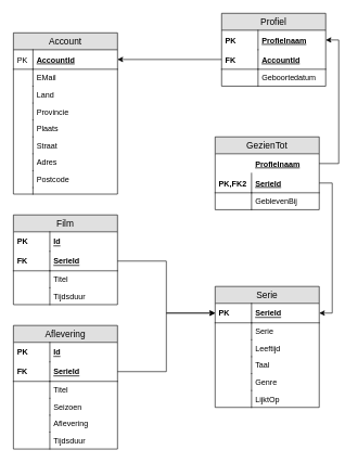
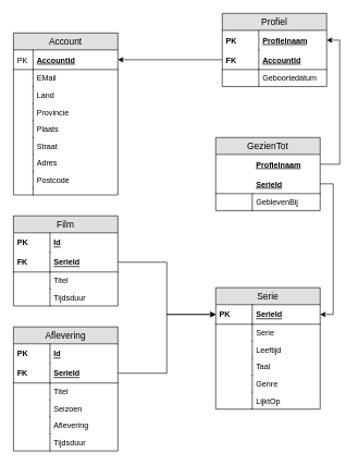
  <mxCell id="0" />
  <mxCell id="1" parent="0" />
  <mxCell id="2" value="Film" style="swimlane;fontStyle=0;childLayout=stackLayout;horizontal=1;startSize=26;fillColor=#e0e0e0;horizontalStack=0;resizeParent=1;resizeParentMax=0;resizeLast=0;collapsible=1;marginBottom=0;swimlaneFillColor=#ffffff;align=center;fontSize=14;" parent="1" vertex="1"><mxGeometry x="20" y="330" width="160" height="138" as="geometry" /></mxCell>
  <mxCell id="3" value="Id" style="shape=partialRectangle;top=0;left=0;right=0;bottom=0;align=left;verticalAlign=middle;fillColor=none;spacingLeft=60;spacingRight=4;overflow=hidden;rotatable=0;points=[[0,0.5],[1,0.5]];portConstraint=eastwest;dropTarget=0;fontStyle=5;fontSize=12;" parent="2" vertex="1"><mxGeometry y="26" width="160" height="30" as="geometry" /></mxCell>
  <mxCell id="4" value="PK" style="shape=partialRectangle;fontStyle=1;top=0;left=0;bottom=0;fillColor=none;align=left;verticalAlign=middle;spacingLeft=4;spacingRight=4;overflow=hidden;rotatable=0;points=[];portConstraint=eastwest;part=1;fontSize=12;" parent="3" vertex="1" connectable="0"><mxGeometry width="56" height="30" as="geometry" /></mxCell>
  <mxCell id="5" value="SerieId" style="shape=partialRectangle;top=0;left=0;right=0;bottom=1;align=left;verticalAlign=middle;fillColor=none;spacingLeft=60;spacingRight=4;overflow=hidden;rotatable=0;points=[[0,0.5],[1,0.5]];portConstraint=eastwest;dropTarget=0;fontStyle=5;fontSize=12;" parent="2" vertex="1"><mxGeometry y="56" width="160" height="30" as="geometry" /></mxCell>
  <mxCell id="6" value="FK" style="shape=partialRectangle;fontStyle=1;top=0;left=0;bottom=0;fillColor=none;align=left;verticalAlign=middle;spacingLeft=4;spacingRight=4;overflow=hidden;rotatable=0;points=[];portConstraint=eastwest;part=1;fontSize=12;" parent="5" vertex="1" connectable="0"><mxGeometry width="56" height="30" as="geometry" /></mxCell>
  <mxCell id="7" value="Titel" style="shape=partialRectangle;top=0;left=0;right=0;bottom=0;align=left;verticalAlign=top;fillColor=none;spacingLeft=60;spacingRight=4;overflow=hidden;rotatable=0;points=[[0,0.5],[1,0.5]];portConstraint=eastwest;dropTarget=0;fontSize=12;" parent="2" vertex="1"><mxGeometry y="86" width="160" height="26" as="geometry" /></mxCell>
  <mxCell id="8" value="" style="shape=partialRectangle;top=0;left=0;bottom=0;fillColor=none;align=left;verticalAlign=top;spacingLeft=4;spacingRight=4;overflow=hidden;rotatable=0;points=[];portConstraint=eastwest;part=1;fontSize=12;" parent="7" vertex="1" connectable="0"><mxGeometry width="56" height="26" as="geometry" /></mxCell>
  <mxCell id="9" value="Tijdsduur" style="shape=partialRectangle;top=0;left=0;right=0;bottom=0;align=left;verticalAlign=top;fillColor=none;spacingLeft=60;spacingRight=4;overflow=hidden;rotatable=0;points=[[0,0.5],[1,0.5]];portConstraint=eastwest;dropTarget=0;fontSize=12;" parent="2" vertex="1"><mxGeometry y="112" width="160" height="26" as="geometry" /></mxCell>
  <mxCell id="10" value="" style="shape=partialRectangle;top=0;left=0;bottom=0;fillColor=none;align=left;verticalAlign=top;spacingLeft=4;spacingRight=4;overflow=hidden;rotatable=0;points=[];portConstraint=eastwest;part=1;fontSize=12;" parent="9" vertex="1" connectable="0"><mxGeometry width="56" height="26" as="geometry" /></mxCell>
  <mxCell id="11" value="Serie" style="swimlane;fontStyle=0;childLayout=stackLayout;horizontal=1;startSize=26;fillColor=#e0e0e0;horizontalStack=0;resizeParent=1;resizeParentMax=0;resizeLast=0;collapsible=1;marginBottom=0;swimlaneFillColor=#ffffff;align=center;fontSize=14;" parent="1" vertex="1"><mxGeometry x="330" y="440" width="160" height="186" as="geometry" /></mxCell>
  <mxCell id="12" value="SerieId" style="shape=partialRectangle;top=0;left=0;right=0;bottom=1;align=left;verticalAlign=middle;fillColor=none;spacingLeft=60;spacingRight=4;overflow=hidden;rotatable=0;points=[[0,0.5],[1,0.5]];portConstraint=eastwest;dropTarget=0;fontStyle=5;fontSize=12;" parent="11" vertex="1"><mxGeometry y="26" width="160" height="30" as="geometry" /></mxCell>
  <mxCell id="13" value="PK" style="shape=partialRectangle;fontStyle=1;top=0;left=0;bottom=0;fillColor=none;align=left;verticalAlign=middle;spacingLeft=4;spacingRight=4;overflow=hidden;rotatable=0;points=[];portConstraint=eastwest;part=1;fontSize=12;" parent="12" vertex="1" connectable="0"><mxGeometry width="56" height="30" as="geometry" /></mxCell>
  <mxCell id="14" value="Serie" style="shape=partialRectangle;top=0;left=0;right=0;bottom=0;align=left;verticalAlign=top;fillColor=none;spacingLeft=60;spacingRight=4;overflow=hidden;rotatable=0;points=[[0,0.5],[1,0.5]];portConstraint=eastwest;dropTarget=0;fontSize=12;" parent="11" vertex="1"><mxGeometry y="56" width="160" height="26" as="geometry" /></mxCell>
  <mxCell id="15" value="" style="shape=partialRectangle;top=0;left=0;bottom=0;fillColor=none;align=left;verticalAlign=top;spacingLeft=4;spacingRight=4;overflow=hidden;rotatable=0;points=[];portConstraint=eastwest;part=1;fontSize=12;" parent="14" vertex="1" connectable="0"><mxGeometry width="56" height="26" as="geometry" /></mxCell>
  <mxCell id="16" value="Leeftijd" style="shape=partialRectangle;top=0;left=0;right=0;bottom=0;align=left;verticalAlign=top;fillColor=none;spacingLeft=60;spacingRight=4;overflow=hidden;rotatable=0;points=[[0,0.5],[1,0.5]];portConstraint=eastwest;dropTarget=0;fontSize=12;" parent="11" vertex="1"><mxGeometry y="82" width="160" height="26" as="geometry" /></mxCell>
  <mxCell id="17" value="" style="shape=partialRectangle;top=0;left=0;bottom=0;fillColor=none;align=left;verticalAlign=top;spacingLeft=4;spacingRight=4;overflow=hidden;rotatable=0;points=[];portConstraint=eastwest;part=1;fontSize=12;" parent="16" vertex="1" connectable="0"><mxGeometry width="56" height="26" as="geometry" /></mxCell>
  <mxCell id="18" value="Taal" style="shape=partialRectangle;top=0;left=0;right=0;bottom=0;align=left;verticalAlign=top;fillColor=none;spacingLeft=60;spacingRight=4;overflow=hidden;rotatable=0;points=[[0,0.5],[1,0.5]];portConstraint=eastwest;dropTarget=0;fontSize=12;" parent="11" vertex="1"><mxGeometry y="108" width="160" height="26" as="geometry" /></mxCell>
  <mxCell id="19" value="" style="shape=partialRectangle;top=0;left=0;bottom=0;fillColor=none;align=left;verticalAlign=top;spacingLeft=4;spacingRight=4;overflow=hidden;rotatable=0;points=[];portConstraint=eastwest;part=1;fontSize=12;" parent="18" vertex="1" connectable="0"><mxGeometry width="56" height="26" as="geometry" /></mxCell>
  <mxCell id="20" value="Genre" style="shape=partialRectangle;top=0;left=0;right=0;bottom=0;align=left;verticalAlign=top;fillColor=none;spacingLeft=60;spacingRight=4;overflow=hidden;rotatable=0;points=[[0,0.5],[1,0.5]];portConstraint=eastwest;dropTarget=0;fontSize=12;" parent="11" vertex="1"><mxGeometry y="134" width="160" height="26" as="geometry" /></mxCell>
  <mxCell id="21" value="" style="shape=partialRectangle;top=0;left=0;bottom=0;fillColor=none;align=left;verticalAlign=top;spacingLeft=4;spacingRight=4;overflow=hidden;rotatable=0;points=[];portConstraint=eastwest;part=1;fontSize=12;" parent="20" vertex="1" connectable="0"><mxGeometry width="56" height="26" as="geometry" /></mxCell>
  <mxCell id="22" value="LijktOp" style="shape=partialRectangle;top=0;left=0;right=0;bottom=0;align=left;verticalAlign=top;fillColor=none;spacingLeft=60;spacingRight=4;overflow=hidden;rotatable=0;points=[[0,0.5],[1,0.5]];portConstraint=eastwest;dropTarget=0;fontSize=12;" parent="11" vertex="1"><mxGeometry y="160" width="160" height="26" as="geometry" /></mxCell>
  <mxCell id="23" value="" style="shape=partialRectangle;top=0;left=0;bottom=0;fillColor=none;align=left;verticalAlign=top;spacingLeft=4;spacingRight=4;overflow=hidden;rotatable=0;points=[];portConstraint=eastwest;part=1;fontSize=12;" parent="22" vertex="1" connectable="0"><mxGeometry width="56" height="26" as="geometry" /></mxCell>
  <mxCell id="24" value="Account" style="swimlane;fontStyle=0;childLayout=stackLayout;horizontal=1;startSize=26;fillColor=#e0e0e0;horizontalStack=0;resizeParent=1;resizeParentMax=0;resizeLast=0;collapsible=1;marginBottom=0;swimlaneFillColor=#ffffff;align=center;fontSize=14;" parent="1" vertex="1"><mxGeometry x="20" y="50" width="160" height="248" as="geometry" /></mxCell>
  <mxCell id="25" value="AccountId" style="shape=partialRectangle;top=0;left=0;right=0;bottom=1;align=left;verticalAlign=middle;fillColor=none;spacingLeft=34;spacingRight=4;overflow=hidden;rotatable=0;points=[[0,0.5],[1,0.5]];portConstraint=eastwest;dropTarget=0;fontStyle=5;fontSize=12;" parent="24" vertex="1"><mxGeometry y="26" width="160" height="30" as="geometry" /></mxCell>
  <mxCell id="26" value="PK" style="shape=partialRectangle;top=0;left=0;bottom=0;fillColor=none;align=left;verticalAlign=middle;spacingLeft=4;spacingRight=4;overflow=hidden;rotatable=0;points=[];portConstraint=eastwest;part=1;fontSize=12;" parent="25" vertex="1" connectable="0"><mxGeometry width="30" height="30" as="geometry" /></mxCell>
  <mxCell id="27" value="EMail" style="shape=partialRectangle;top=0;left=0;right=0;bottom=0;align=left;verticalAlign=top;fillColor=none;spacingLeft=34;spacingRight=4;overflow=hidden;rotatable=0;points=[[0,0.5],[1,0.5]];portConstraint=eastwest;dropTarget=0;fontSize=12;" parent="24" vertex="1"><mxGeometry y="56" width="160" height="26" as="geometry" /></mxCell>
  <mxCell id="28" value="" style="shape=partialRectangle;top=0;left=0;bottom=0;fillColor=none;align=left;verticalAlign=top;spacingLeft=4;spacingRight=4;overflow=hidden;rotatable=0;points=[];portConstraint=eastwest;part=1;fontSize=12;" parent="27" vertex="1" connectable="0"><mxGeometry width="30" height="26" as="geometry" /></mxCell>
  <mxCell id="29" value="Land" style="shape=partialRectangle;top=0;left=0;right=0;bottom=0;align=left;verticalAlign=top;fillColor=none;spacingLeft=34;spacingRight=4;overflow=hidden;rotatable=0;points=[[0,0.5],[1,0.5]];portConstraint=eastwest;dropTarget=0;fontSize=12;" parent="24" vertex="1"><mxGeometry y="82" width="160" height="26" as="geometry" /></mxCell>
  <mxCell id="30" value="" style="shape=partialRectangle;top=0;left=0;bottom=0;fillColor=none;align=left;verticalAlign=top;spacingLeft=4;spacingRight=4;overflow=hidden;rotatable=0;points=[];portConstraint=eastwest;part=1;fontSize=12;" parent="29" vertex="1" connectable="0"><mxGeometry width="30" height="26" as="geometry" /></mxCell>
  <mxCell id="31" value="Provincie" style="shape=partialRectangle;top=0;left=0;right=0;bottom=0;align=left;verticalAlign=top;fillColor=none;spacingLeft=34;spacingRight=4;overflow=hidden;rotatable=0;points=[[0,0.5],[1,0.5]];portConstraint=eastwest;dropTarget=0;fontSize=12;" parent="24" vertex="1"><mxGeometry y="108" width="160" height="26" as="geometry" /></mxCell>
  <mxCell id="32" value="" style="shape=partialRectangle;top=0;left=0;bottom=0;fillColor=none;align=left;verticalAlign=top;spacingLeft=4;spacingRight=4;overflow=hidden;rotatable=0;points=[];portConstraint=eastwest;part=1;fontSize=12;" parent="31" vertex="1" connectable="0"><mxGeometry width="30" height="26" as="geometry" /></mxCell>
  <mxCell id="33" value="Plaats" style="shape=partialRectangle;top=0;left=0;right=0;bottom=0;align=left;verticalAlign=top;fillColor=none;spacingLeft=34;spacingRight=4;overflow=hidden;rotatable=0;points=[[0,0.5],[1,0.5]];portConstraint=eastwest;dropTarget=0;fontSize=12;" parent="24" vertex="1"><mxGeometry y="134" width="160" height="26" as="geometry" /></mxCell>
  <mxCell id="34" value="" style="shape=partialRectangle;top=0;left=0;bottom=0;fillColor=none;align=left;verticalAlign=top;spacingLeft=4;spacingRight=4;overflow=hidden;rotatable=0;points=[];portConstraint=eastwest;part=1;fontSize=12;" parent="33" vertex="1" connectable="0"><mxGeometry width="30" height="26" as="geometry" /></mxCell>
  <mxCell id="35" value="Straat" style="shape=partialRectangle;top=0;left=0;right=0;bottom=0;align=left;verticalAlign=top;fillColor=none;spacingLeft=34;spacingRight=4;overflow=hidden;rotatable=0;points=[[0,0.5],[1,0.5]];portConstraint=eastwest;dropTarget=0;fontSize=12;" parent="24" vertex="1"><mxGeometry y="160" width="160" height="26" as="geometry" /></mxCell>
  <mxCell id="36" value="" style="shape=partialRectangle;top=0;left=0;bottom=0;fillColor=none;align=left;verticalAlign=top;spacingLeft=4;spacingRight=4;overflow=hidden;rotatable=0;points=[];portConstraint=eastwest;part=1;fontSize=12;" parent="35" vertex="1" connectable="0"><mxGeometry width="30" height="26" as="geometry" /></mxCell>
  <mxCell id="37" value="Adres" style="shape=partialRectangle;top=0;left=0;right=0;bottom=0;align=left;verticalAlign=top;fillColor=none;spacingLeft=34;spacingRight=4;overflow=hidden;rotatable=0;points=[[0,0.5],[1,0.5]];portConstraint=eastwest;dropTarget=0;fontSize=12;" parent="24" vertex="1"><mxGeometry y="186" width="160" height="26" as="geometry" /></mxCell>
  <mxCell id="38" value="" style="shape=partialRectangle;top=0;left=0;bottom=0;fillColor=none;align=left;verticalAlign=top;spacingLeft=4;spacingRight=4;overflow=hidden;rotatable=0;points=[];portConstraint=eastwest;part=1;fontSize=12;" parent="37" vertex="1" connectable="0"><mxGeometry width="30" height="26" as="geometry" /></mxCell>
  <mxCell id="39" value="Postcode" style="shape=partialRectangle;top=0;left=0;right=0;bottom=0;align=left;verticalAlign=top;fillColor=none;spacingLeft=34;spacingRight=4;overflow=hidden;rotatable=0;points=[[0,0.5],[1,0.5]];portConstraint=eastwest;dropTarget=0;fontSize=12;" parent="24" vertex="1"><mxGeometry y="212" width="160" height="26" as="geometry" /></mxCell>
  <mxCell id="40" value="" style="shape=partialRectangle;top=0;left=0;bottom=0;fillColor=none;align=left;verticalAlign=top;spacingLeft=4;spacingRight=4;overflow=hidden;rotatable=0;points=[];portConstraint=eastwest;part=1;fontSize=12;" parent="39" vertex="1" connectable="0"><mxGeometry width="30" height="26" as="geometry" /></mxCell>
  <mxCell id="41" value="" style="shape=partialRectangle;top=0;left=0;right=0;bottom=0;align=left;verticalAlign=top;fillColor=none;spacingLeft=34;spacingRight=4;overflow=hidden;rotatable=0;points=[[0,0.5],[1,0.5]];portConstraint=eastwest;dropTarget=0;fontSize=12;" parent="24" vertex="1"><mxGeometry y="238" width="160" height="10" as="geometry" /></mxCell>
  <mxCell id="42" value="" style="shape=partialRectangle;top=0;left=0;bottom=0;fillColor=none;align=left;verticalAlign=top;spacingLeft=4;spacingRight=4;overflow=hidden;rotatable=0;points=[];portConstraint=eastwest;part=1;fontSize=12;" parent="41" vertex="1" connectable="0"><mxGeometry width="30" height="10" as="geometry" /></mxCell>
  <mxCell id="43" value="Profiel" style="swimlane;fontStyle=0;childLayout=stackLayout;horizontal=1;startSize=26;fillColor=#e0e0e0;horizontalStack=0;resizeParent=1;resizeParentMax=0;resizeLast=0;collapsible=1;marginBottom=0;swimlaneFillColor=#ffffff;align=center;fontSize=14;" parent="1" vertex="1"><mxGeometry x="340" y="20" width="160" height="112" as="geometry" /></mxCell>
  <mxCell id="44" value="Profielnaam" style="shape=partialRectangle;top=0;left=0;right=0;bottom=0;align=left;verticalAlign=middle;fillColor=none;spacingLeft=60;spacingRight=4;overflow=hidden;rotatable=0;points=[[0,0.5],[1,0.5]];portConstraint=eastwest;dropTarget=0;fontStyle=5;fontSize=12;" parent="43" vertex="1"><mxGeometry y="26" width="160" height="30" as="geometry" /></mxCell>
  <mxCell id="45" value="PK" style="shape=partialRectangle;fontStyle=1;top=0;left=0;bottom=0;fillColor=none;align=left;verticalAlign=middle;spacingLeft=4;spacingRight=4;overflow=hidden;rotatable=0;points=[];portConstraint=eastwest;part=1;fontSize=12;" parent="44" vertex="1" connectable="0"><mxGeometry width="56" height="30" as="geometry" /></mxCell>
  <mxCell id="46" value="AccountId" style="shape=partialRectangle;top=0;left=0;right=0;bottom=1;align=left;verticalAlign=middle;fillColor=none;spacingLeft=60;spacingRight=4;overflow=hidden;rotatable=0;points=[[0,0.5],[1,0.5]];portConstraint=eastwest;dropTarget=0;fontStyle=5;fontSize=12;" parent="43" vertex="1"><mxGeometry y="56" width="160" height="30" as="geometry" /></mxCell>
  <mxCell id="47" value="FK" style="shape=partialRectangle;fontStyle=1;top=0;left=0;bottom=0;fillColor=none;align=left;verticalAlign=middle;spacingLeft=4;spacingRight=4;overflow=hidden;rotatable=0;points=[];portConstraint=eastwest;part=1;fontSize=12;" parent="46" vertex="1" connectable="0"><mxGeometry width="56" height="30" as="geometry" /></mxCell>
  <mxCell id="48" value="Geboortedatum" style="shape=partialRectangle;top=0;left=0;right=0;bottom=0;align=left;verticalAlign=top;fillColor=none;spacingLeft=60;spacingRight=4;overflow=hidden;rotatable=0;points=[[0,0.5],[1,0.5]];portConstraint=eastwest;dropTarget=0;fontSize=12;" parent="43" vertex="1"><mxGeometry y="86" width="160" height="26" as="geometry" /></mxCell>
  <mxCell id="49" value="" style="shape=partialRectangle;top=0;left=0;bottom=0;fillColor=none;align=left;verticalAlign=top;spacingLeft=4;spacingRight=4;overflow=hidden;rotatable=0;points=[];portConstraint=eastwest;part=1;fontSize=12;" parent="48" vertex="1" connectable="0"><mxGeometry width="56" height="26" as="geometry" /></mxCell>
  <mxCell id="50" value="Aflevering" style="swimlane;fontStyle=0;childLayout=stackLayout;horizontal=1;startSize=26;fillColor=#e0e0e0;horizontalStack=0;resizeParent=1;resizeParentMax=0;resizeLast=0;collapsible=1;marginBottom=0;swimlaneFillColor=#ffffff;align=center;fontSize=14;" parent="1" vertex="1"><mxGeometry x="20" y="500" width="160" height="190" as="geometry" /></mxCell>
  <mxCell id="51" value="Id" style="shape=partialRectangle;top=0;left=0;right=0;bottom=0;align=left;verticalAlign=middle;fillColor=none;spacingLeft=60;spacingRight=4;overflow=hidden;rotatable=0;points=[[0,0.5],[1,0.5]];portConstraint=eastwest;dropTarget=0;fontStyle=5;fontSize=12;" parent="50" vertex="1"><mxGeometry y="26" width="160" height="30" as="geometry" /></mxCell>
  <mxCell id="52" value="PK" style="shape=partialRectangle;fontStyle=1;top=0;left=0;bottom=0;fillColor=none;align=left;verticalAlign=middle;spacingLeft=4;spacingRight=4;overflow=hidden;rotatable=0;points=[];portConstraint=eastwest;part=1;fontSize=12;" parent="51" vertex="1" connectable="0"><mxGeometry width="56" height="30" as="geometry" /></mxCell>
  <mxCell id="53" value="SerieId" style="shape=partialRectangle;top=0;left=0;right=0;bottom=1;align=left;verticalAlign=middle;fillColor=none;spacingLeft=60;spacingRight=4;overflow=hidden;rotatable=0;points=[[0,0.5],[1,0.5]];portConstraint=eastwest;dropTarget=0;fontStyle=5;fontSize=12;" parent="50" vertex="1"><mxGeometry y="56" width="160" height="30" as="geometry" /></mxCell>
  <mxCell id="54" value="FK" style="shape=partialRectangle;fontStyle=1;top=0;left=0;bottom=0;fillColor=none;align=left;verticalAlign=middle;spacingLeft=4;spacingRight=4;overflow=hidden;rotatable=0;points=[];portConstraint=eastwest;part=1;fontSize=12;" parent="53" vertex="1" connectable="0"><mxGeometry width="56" height="30" as="geometry" /></mxCell>
  <mxCell id="55" value="Titel" style="shape=partialRectangle;top=0;left=0;right=0;bottom=0;align=left;verticalAlign=top;fillColor=none;spacingLeft=60;spacingRight=4;overflow=hidden;rotatable=0;points=[[0,0.5],[1,0.5]];portConstraint=eastwest;dropTarget=0;fontSize=12;" parent="50" vertex="1"><mxGeometry y="86" width="160" height="26" as="geometry" /></mxCell>
  <mxCell id="56" value="" style="shape=partialRectangle;top=0;left=0;bottom=0;fillColor=none;align=left;verticalAlign=top;spacingLeft=4;spacingRight=4;overflow=hidden;rotatable=0;points=[];portConstraint=eastwest;part=1;fontSize=12;" parent="55" vertex="1" connectable="0"><mxGeometry width="56" height="26" as="geometry" /></mxCell>
  <mxCell id="57" value="Seizoen" style="shape=partialRectangle;top=0;left=0;right=0;bottom=0;align=left;verticalAlign=top;fillColor=none;spacingLeft=60;spacingRight=4;overflow=hidden;rotatable=0;points=[[0,0.5],[1,0.5]];portConstraint=eastwest;dropTarget=0;fontSize=12;" parent="50" vertex="1"><mxGeometry y="112" width="160" height="26" as="geometry" /></mxCell>
  <mxCell id="58" value="" style="shape=partialRectangle;top=0;left=0;bottom=0;fillColor=none;align=left;verticalAlign=top;spacingLeft=4;spacingRight=4;overflow=hidden;rotatable=0;points=[];portConstraint=eastwest;part=1;fontSize=12;" parent="57" vertex="1" connectable="0"><mxGeometry width="56" height="26" as="geometry" /></mxCell>
  <mxCell id="59" value="Aflevering" style="shape=partialRectangle;top=0;left=0;right=0;bottom=0;align=left;verticalAlign=top;fillColor=none;spacingLeft=60;spacingRight=4;overflow=hidden;rotatable=0;points=[[0,0.5],[1,0.5]];portConstraint=eastwest;dropTarget=0;fontSize=12;" parent="50" vertex="1"><mxGeometry y="138" width="160" height="26" as="geometry" /></mxCell>
  <mxCell id="60" value="" style="shape=partialRectangle;top=0;left=0;bottom=0;fillColor=none;align=left;verticalAlign=top;spacingLeft=4;spacingRight=4;overflow=hidden;rotatable=0;points=[];portConstraint=eastwest;part=1;fontSize=12;" parent="59" vertex="1" connectable="0"><mxGeometry width="56" height="26" as="geometry" /></mxCell>
  <mxCell id="61" value="Tijdsduur" style="shape=partialRectangle;top=0;left=0;right=0;bottom=0;align=left;verticalAlign=top;fillColor=none;spacingLeft=60;spacingRight=4;overflow=hidden;rotatable=0;points=[[0,0.5],[1,0.5]];portConstraint=eastwest;dropTarget=0;fontSize=12;" parent="50" vertex="1"><mxGeometry y="164" width="160" height="26" as="geometry" /></mxCell>
  <mxCell id="62" value="" style="shape=partialRectangle;top=0;left=0;bottom=0;fillColor=none;align=left;verticalAlign=top;spacingLeft=4;spacingRight=4;overflow=hidden;rotatable=0;points=[];portConstraint=eastwest;part=1;fontSize=12;" parent="61" vertex="1" connectable="0"><mxGeometry width="56" height="26" as="geometry" /></mxCell>
  <mxCell id="63" value="GezienTot" style="swimlane;fontStyle=0;childLayout=stackLayout;horizontal=1;startSize=26;fillColor=#e0e0e0;horizontalStack=0;resizeParent=1;resizeParentMax=0;resizeLast=0;collapsible=1;marginBottom=0;swimlaneFillColor=#ffffff;align=center;fontSize=14;" parent="1" vertex="1"><mxGeometry x="330" y="210" width="160" height="112" as="geometry" /></mxCell>
  <mxCell id="64" value="Profielnaam" style="shape=partialRectangle;top=0;left=0;right=0;bottom=0;align=left;verticalAlign=middle;fillColor=none;spacingLeft=60;spacingRight=4;overflow=hidden;rotatable=0;points=[[0,0.5],[1,0.5]];portConstraint=eastwest;dropTarget=0;fontStyle=5;fontSize=12;" parent="63" vertex="1"><mxGeometry y="26" width="160" height="30" as="geometry" /></mxCell>
  <mxCell id="65" value="SerieId" style="shape=partialRectangle;top=0;left=0;right=0;bottom=1;align=left;verticalAlign=middle;fillColor=none;spacingLeft=60;spacingRight=4;overflow=hidden;rotatable=0;points=[[0,0.5],[1,0.5]];portConstraint=eastwest;dropTarget=0;fontStyle=5;fontSize=12;" parent="63" vertex="1"><mxGeometry y="56" width="160" height="30" as="geometry" /></mxCell>
- <mxCell id="66" value="PK,FK2" style="shape=partialRectangle;fontStyle=1;top=0;left=0;bottom=0;fillColor=none;align=left;verticalAlign=middle;spacingLeft=4;spacingRight=4;overflow=hidden;rotatable=0;points=[];portConstraint=eastwest;part=1;fontSize=12;" parent="65" vertex="1" connectable="0"><mxGeometry width="56" height="30" as="geometry" /></mxCell>
  <mxCell id="67" value="GeblevenBij" style="shape=partialRectangle;top=0;left=0;right=0;bottom=0;align=left;verticalAlign=top;fillColor=none;spacingLeft=60;spacingRight=4;overflow=hidden;rotatable=0;points=[[0,0.5],[1,0.5]];portConstraint=eastwest;dropTarget=0;fontSize=12;" parent="63" vertex="1"><mxGeometry y="86" width="160" height="26" as="geometry" /></mxCell>
  <mxCell id="68" value="" style="shape=partialRectangle;top=0;left=0;bottom=0;fillColor=none;align=left;verticalAlign=top;spacingLeft=4;spacingRight=4;overflow=hidden;rotatable=0;points=[];portConstraint=eastwest;part=1;fontSize=12;" parent="67" vertex="1" connectable="0"><mxGeometry width="56" height="26" as="geometry" /></mxCell>
  <mxCell id="69" style="edgeStyle=orthogonalEdgeStyle;rounded=0;orthogonalLoop=1;jettySize=auto;html=1;exitX=1;exitY=0.5;exitDx=0;exitDy=0;entryX=0;entryY=0.5;entryDx=0;entryDy=0;" parent="1" source="5" target="12" edge="1"><mxGeometry relative="1" as="geometry" /></mxCell>
  <mxCell id="70" style="edgeStyle=orthogonalEdgeStyle;rounded=0;orthogonalLoop=1;jettySize=auto;html=1;exitX=1;exitY=0.5;exitDx=0;exitDy=0;entryX=0;entryY=0.5;entryDx=0;entryDy=0;" parent="1" source="53" target="12" edge="1"><mxGeometry relative="1" as="geometry" /></mxCell>
  <mxCell id="71" style="edgeStyle=orthogonalEdgeStyle;rounded=0;orthogonalLoop=1;jettySize=auto;html=1;exitX=0;exitY=0.5;exitDx=0;exitDy=0;entryX=1;entryY=0.5;entryDx=0;entryDy=0;" parent="1" source="46" target="25" edge="1"><mxGeometry relative="1" as="geometry" /></mxCell>
  <mxCell id="72" style="edgeStyle=orthogonalEdgeStyle;rounded=0;orthogonalLoop=1;jettySize=auto;html=1;exitX=1;exitY=0.5;exitDx=0;exitDy=0;entryX=1;entryY=0.5;entryDx=0;entryDy=0;" parent="1" source="64" target="44" edge="1"><mxGeometry relative="1" as="geometry" /></mxCell>
  <mxCell id="73" style="edgeStyle=orthogonalEdgeStyle;rounded=0;orthogonalLoop=1;jettySize=auto;html=1;exitX=1;exitY=0.5;exitDx=0;exitDy=0;entryX=1;entryY=0.5;entryDx=0;entryDy=0;" parent="1" source="65" target="12" edge="1"><mxGeometry relative="1" as="geometry" /></mxCell>
